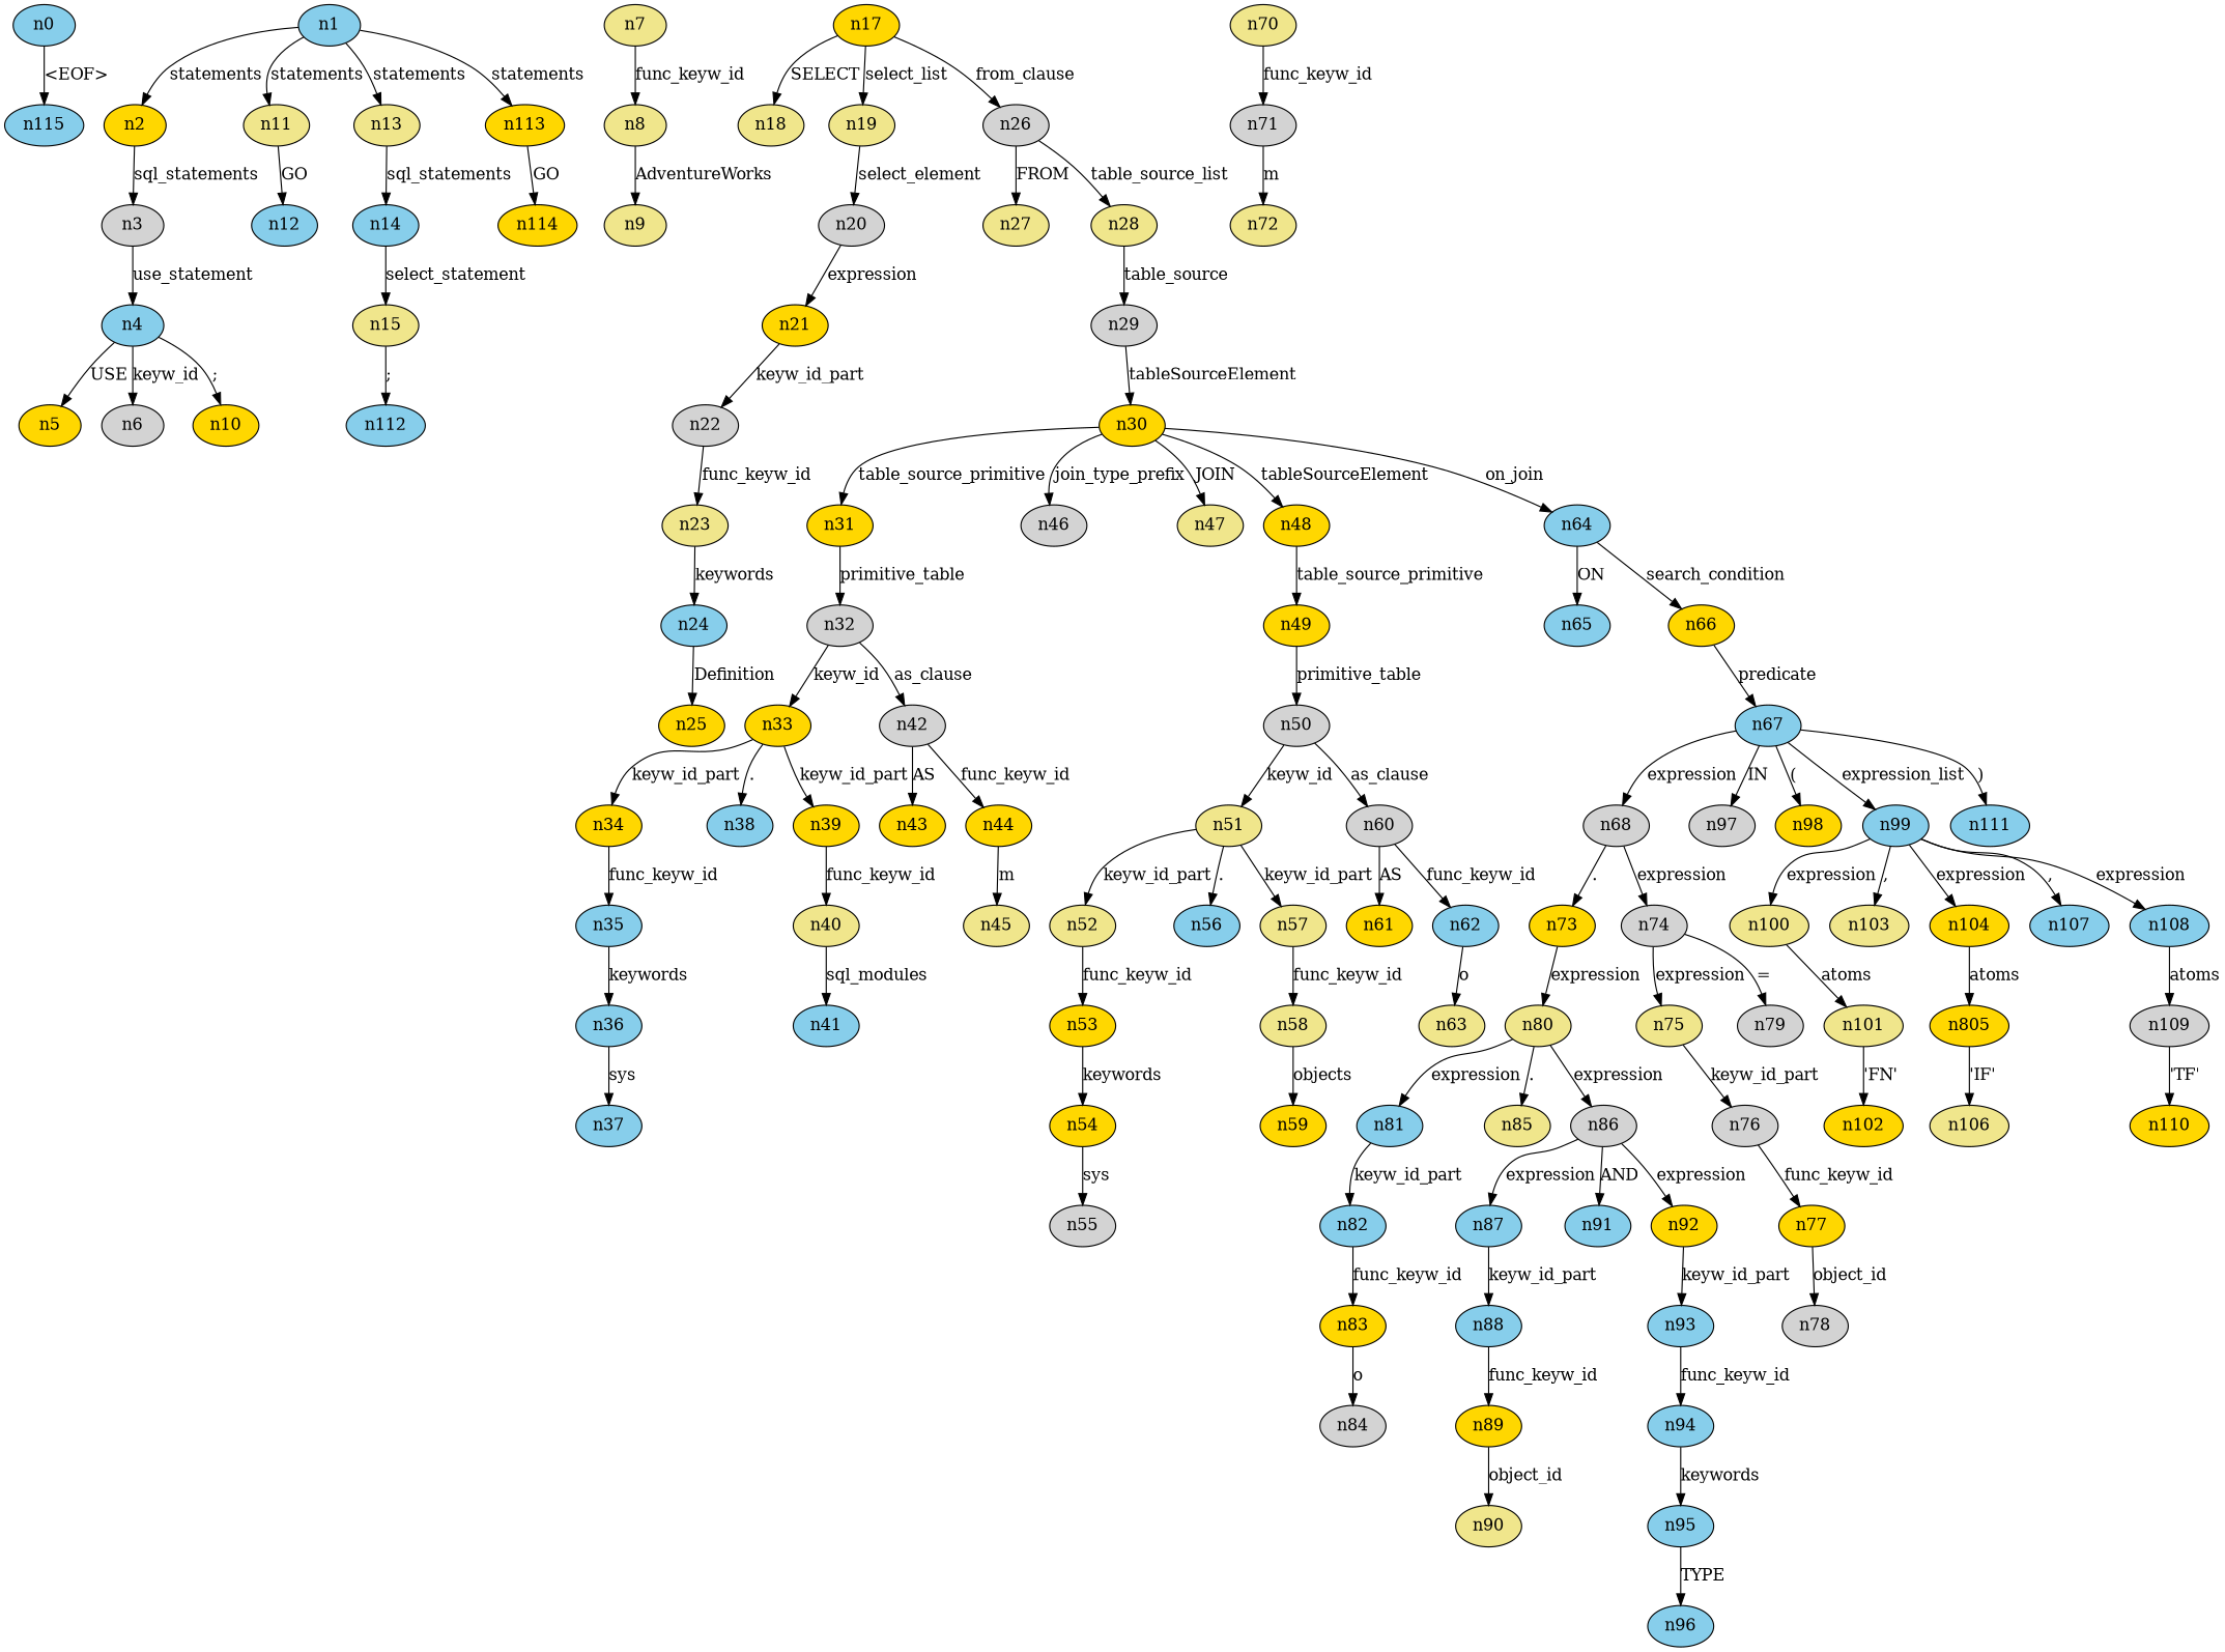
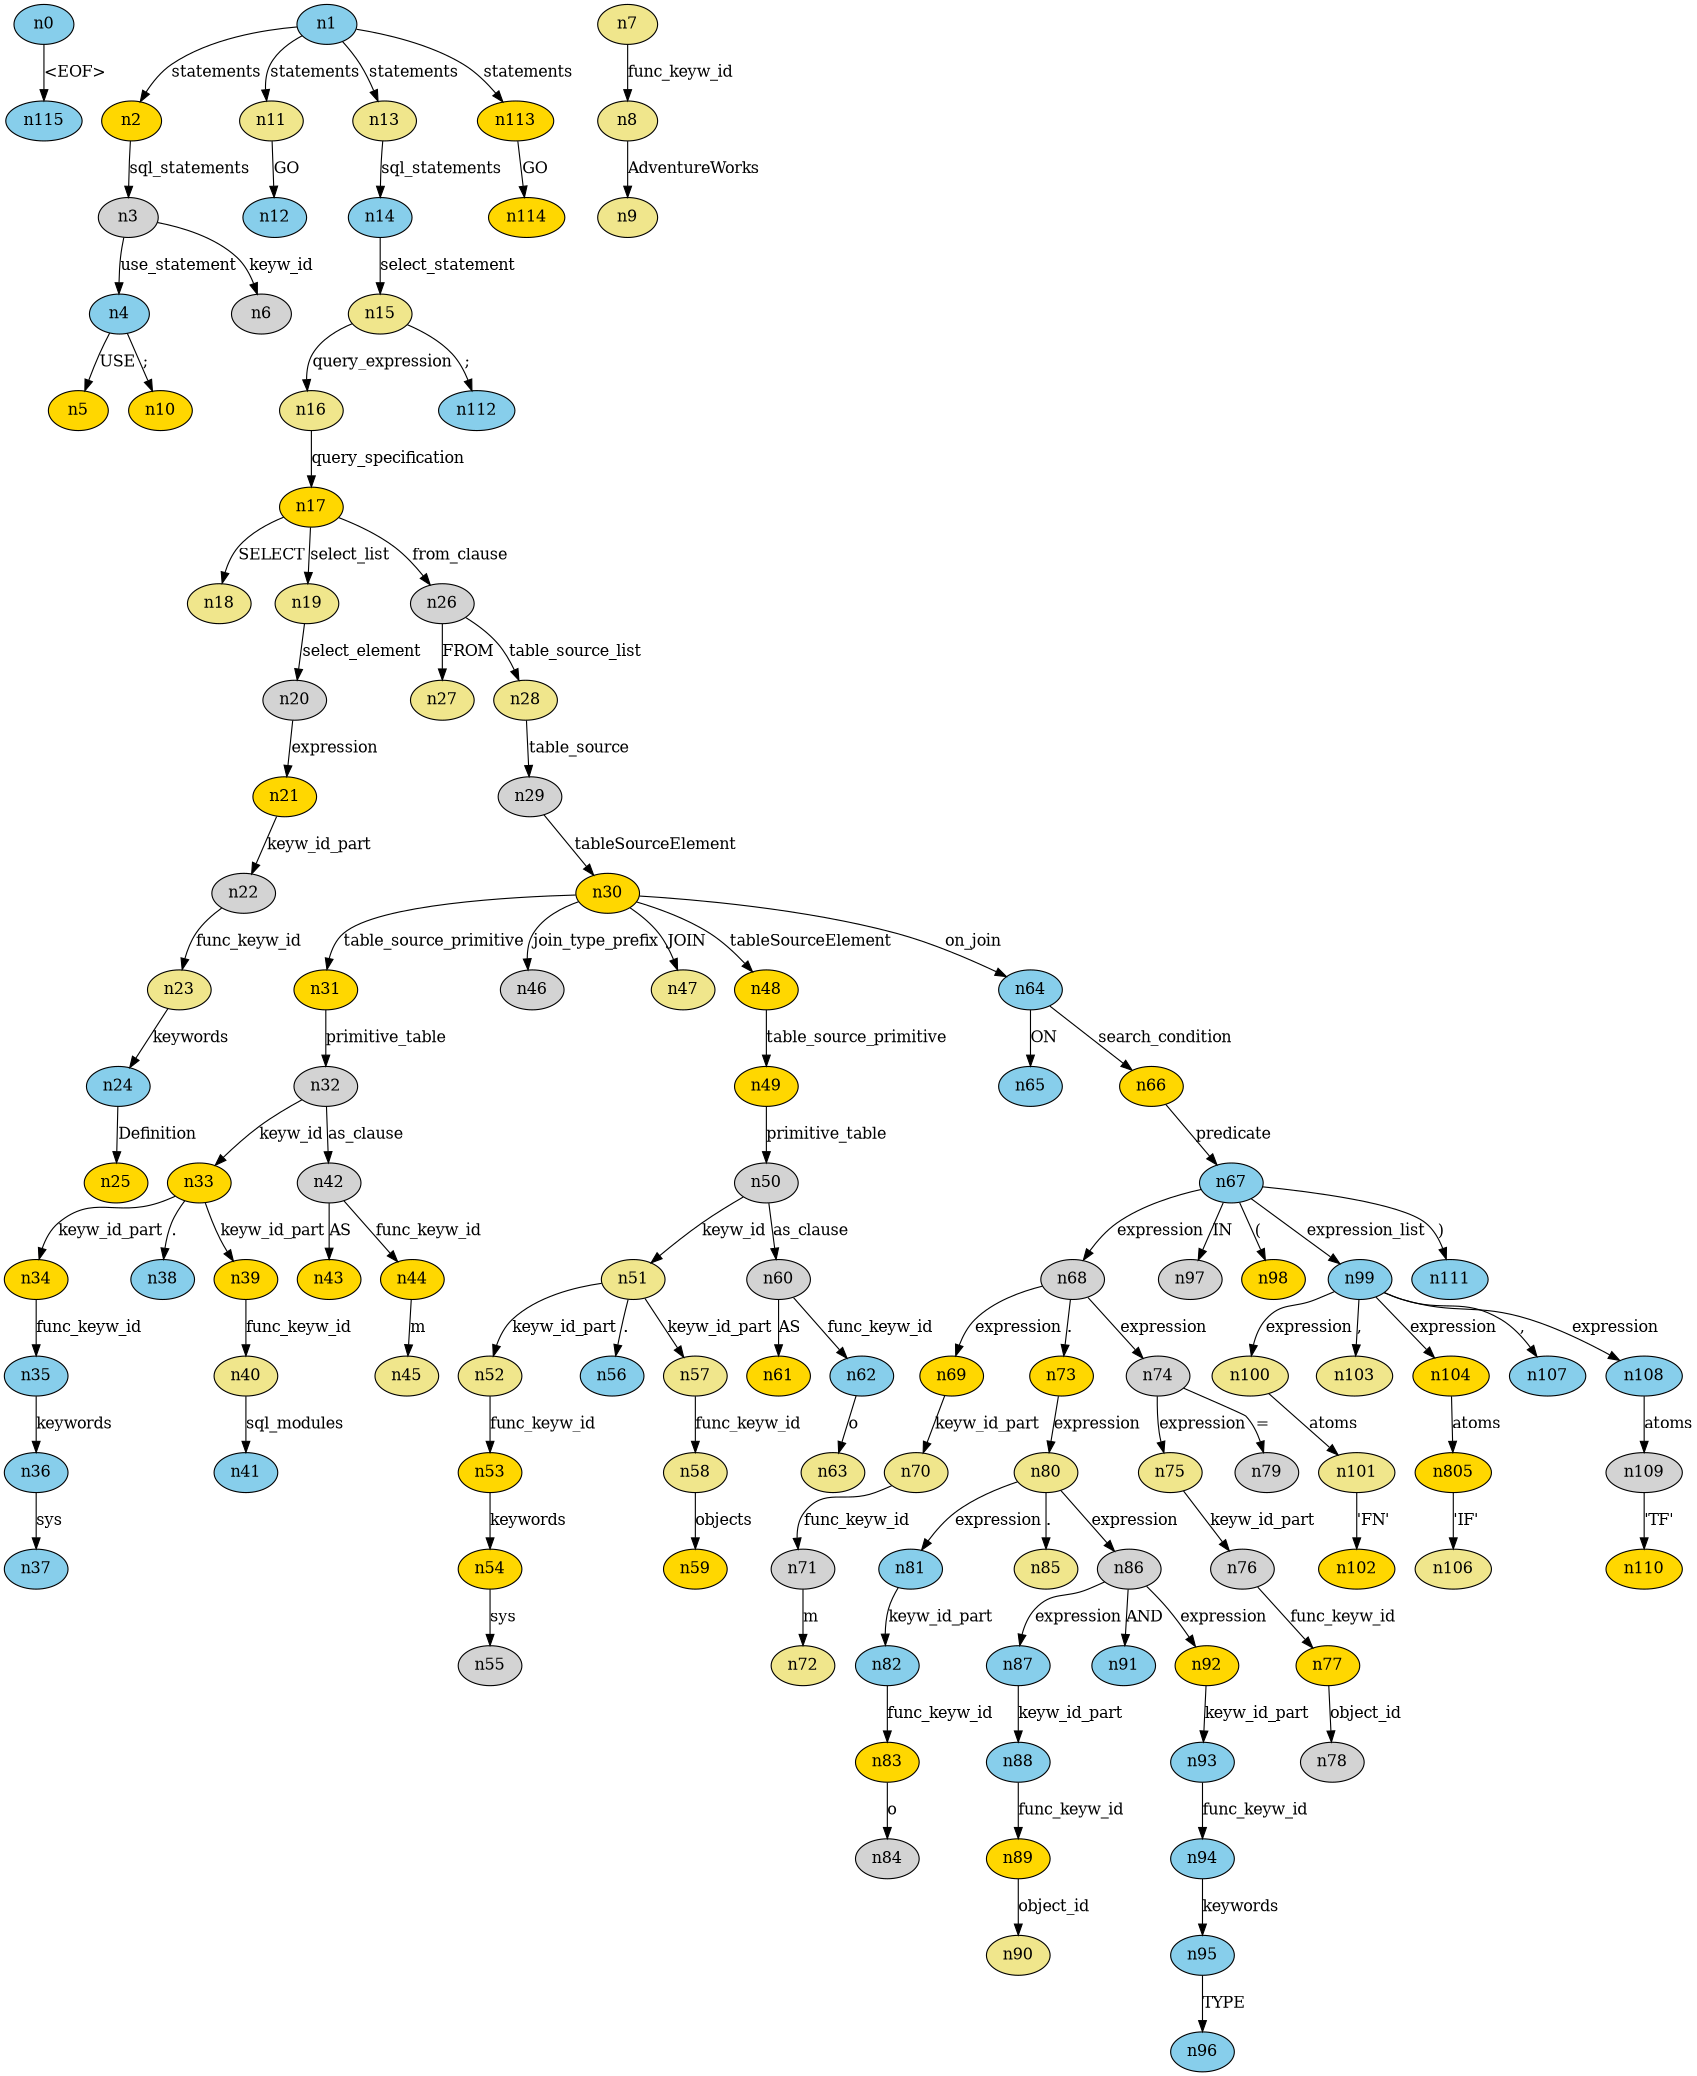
  digraph {
    node [fillcolor=gold style=filled]
    n0 [fillcolor=skyblue]
    n115 [fillcolor=skyblue]
    n1 [fillcolor=skyblue]
    n2
    n11 [fillcolor=khaki]
    n13 [fillcolor=khaki]
    n113
    n3 [fillcolor=lightgrey]
    n12 [fillcolor=skyblue]
    n14 [fillcolor=skyblue]
    n114
    n4 [fillcolor=skyblue]
    n5
    n6 [fillcolor=lightgrey]
    n10
    n7 [fillcolor=khaki]
    n8 [fillcolor=khaki]
    n9 [fillcolor=khaki]
    n15 [fillcolor=khaki]
+   n16 [fillcolor=khaki]
    n112 [fillcolor=skyblue]
    n17
    n18 [fillcolor=khaki]
    n19 [fillcolor=khaki]
    n26 [fillcolor=lightgrey]
    n20 [fillcolor=lightgrey]
    n27 [fillcolor=khaki]
    n28 [fillcolor=khaki]
    n21
    n22 [fillcolor=lightgrey]
    n23 [fillcolor=khaki]
    n24 [fillcolor=skyblue]
    n25
    n29 [fillcolor=lightgrey]
    n30
    n31
    n46 [fillcolor=lightgrey]
    n47 [fillcolor=khaki]
    n48
    n64 [fillcolor=skyblue]
    n32 [fillcolor=lightgrey]
    n49
    n65 [fillcolor=skyblue]
    n66
    n33
    n42 [fillcolor=lightgrey]
    n34
    n38 [fillcolor=skyblue]
    n39
    n43
    n44
    n35 [fillcolor=skyblue]
    n40 [fillcolor=khaki]
    n36 [fillcolor=skyblue]
    n37 [fillcolor=skyblue]
    n41 [fillcolor=skyblue]
    n45 [fillcolor=khaki]
    n50 [fillcolor=lightgrey]
    n51 [fillcolor=khaki]
    n60 [fillcolor=lightgrey]
    n52 [fillcolor=khaki]
    n56 [fillcolor=skyblue]
    n57 [fillcolor=khaki]
    n61
    n62 [fillcolor=skyblue]
    n53
    n58 [fillcolor=khaki]
    n54
    n55 [fillcolor=lightgrey]
    n59
    n63 [fillcolor=khaki]
    n67 [fillcolor=skyblue]
    n68 [fillcolor=lightgrey]
    n97 [fillcolor=lightgrey]
    n98
    n99 [fillcolor=skyblue]
    n111 [fillcolor=skyblue]
+   n69
    n73
    n74 [fillcolor=lightgrey]
    n100 [fillcolor=khaki]
    n103 [fillcolor=khaki]
    n104
    n107 [fillcolor=skyblue]
    n108 [fillcolor=skyblue]
    n70 [fillcolor=khaki]
    n80 [fillcolor=khaki]
    n75 [fillcolor=khaki]
    n79 [fillcolor=lightgrey]
    n71 [fillcolor=lightgrey]
    n72 [fillcolor=khaki]
    n76 [fillcolor=lightgrey]
    n81 [fillcolor=skyblue]
    n85 [fillcolor=khaki]
    n86 [fillcolor=lightgrey]
    n77
    n78 [fillcolor=lightgrey]
    n82 [fillcolor=skyblue]
    n87 [fillcolor=skyblue]
    n91 [fillcolor=skyblue]
    n92
    n83
    n84 [fillcolor=lightgrey]
    n88 [fillcolor=skyblue]
    n93 [fillcolor=skyblue]
    n89
    n90 [fillcolor=khaki]
    n94 [fillcolor=skyblue]
    n95 [fillcolor=skyblue]
    n96 [fillcolor=skyblue]
    n101 [fillcolor=khaki]
    n105 [label=n805]
    n109 [fillcolor=lightgrey]
    n102
    n106 [fillcolor=khaki]
    n110
    n0 -> n115 [label="<EOF>"]
    n1 -> n2 [label=statements]
    n1 -> n11 [label=statements]
    n1 -> n13 [label=statements]
    n1 -> n113 [label=statements]
    n2 -> n3 [label=sql_statements]
    n11 -> n12 [label=GO]
    n13 -> n14 [label=sql_statements]
    n113 -> n114 [label=GO]
    n3 -> n4 [label=use_statement]
    n14 -> n15 [label=select_statement]
    n4 -> n5 [label=USE]
-   n4 -> n6 [label=keyw_id]
+   n3 -> n6 [label=keyw_id]
    n4 -> n10 [label=";"]
    n7 -> n8 [label=func_keyw_id]
    n8 -> n9 [label=AdventureWorks]
+   n15 -> n16 [label=query_expression]
    n15 -> n112 [label=";"]
+   n16 -> n17 [label=query_specification]
    n17 -> n18 [label=SELECT]
    n17 -> n19 [label=select_list]
    n17 -> n26 [label=from_clause]
    n19 -> n20 [label=select_element]
    n26 -> n27 [label=FROM]
    n26 -> n28 [label=table_source_list]
    n20 -> n21 [label=expression]
    n28 -> n29 [label=table_source]
    n21 -> n22 [label=keyw_id_part]
    n22 -> n23 [label=func_keyw_id]
    n23 -> n24 [label=keywords]
    n24 -> n25 [label=Definition]
    n29 -> n30 [label=tableSourceElement]
    n30 -> n31 [label=table_source_primitive]
    n30 -> n46 [label=join_type_prefix]
    n30 -> n47 [label=JOIN]
    n30 -> n48 [label=tableSourceElement]
    n30 -> n64 [label=on_join]
    n31 -> n32 [label=primitive_table]
    n48 -> n49 [label=table_source_primitive]
    n64 -> n65 [label=ON]
    n64 -> n66 [label=search_condition]
    n32 -> n33 [label=keyw_id]
    n32 -> n42 [label=as_clause]
    n49 -> n50 [label=primitive_table]
    n66 -> n67 [label=predicate]
    n33 -> n34 [label=keyw_id_part]
    n33 -> n38 [label="."]
    n33 -> n39 [label=keyw_id_part]
    n42 -> n43 [label=AS]
    n42 -> n44 [label=func_keyw_id]
    n34 -> n35 [label=func_keyw_id]
    n39 -> n40 [label=func_keyw_id]
    n44 -> n45 [label=m]
    n35 -> n36 [label=keywords]
    n40 -> n41 [label=sql_modules]
    n36 -> n37 [label=sys]
    n50 -> n51 [label=keyw_id]
    n50 -> n60 [label=as_clause]
    n51 -> n52 [label=keyw_id_part]
    n51 -> n56 [label="."]
    n51 -> n57 [label=keyw_id_part]
    n60 -> n61 [label=AS]
    n60 -> n62 [label=func_keyw_id]
    n52 -> n53 [label=func_keyw_id]
    n57 -> n58 [label=func_keyw_id]
    n62 -> n63 [label=o]
    n53 -> n54 [label=keywords]
    n58 -> n59 [label=objects]
    n54 -> n55 [label=sys]
    n67 -> n68 [label=expression]
    n67 -> n97 [label=IN]
    n67 -> n98 [label="("]
    n67 -> n99 [label=expression_list]
    n67 -> n111 [label=")"]
+   n68 -> n69 [label=expression]
    n68 -> n73 [label="."]
    n68 -> n74 [label=expression]
    n99 -> n100 [label=expression]
    n99 -> n103 [label=","]
    n99 -> n104 [label=expression]
    n99 -> n107 [label=","]
    n99 -> n108 [label=expression]
+   n69 -> n70 [label=keyw_id_part]
    n73 -> n80 [label=expression]
    n74 -> n75 [label=expression]
    n74 -> n79 [label="="]
    n100 -> n101 [label=atoms]
    n104 -> n105 [label=atoms]
    n108 -> n109 [label=atoms]
    n70 -> n71 [label=func_keyw_id]
    n80 -> n81 [label=expression]
    n80 -> n85 [label="."]
    n80 -> n86 [label=expression]
    n75 -> n76 [label=keyw_id_part]
    n71 -> n72 [label=m]
    n76 -> n77 [label=func_keyw_id]
    n81 -> n82 [label=keyw_id_part]
    n86 -> n87 [label=expression]
    n86 -> n91 [label=AND]
    n86 -> n92 [label=expression]
    n77 -> n78 [label=object_id]
    n82 -> n83 [label=func_keyw_id]
    n87 -> n88 [label=keyw_id_part]
    n92 -> n93 [label=keyw_id_part]
    n83 -> n84 [label=o]
    n88 -> n89 [label=func_keyw_id]
    n93 -> n94 [label=func_keyw_id]
    n89 -> n90 [label=object_id]
    n94 -> n95 [label=keywords]
    n95 -> n96 [label=TYPE]
    n101 -> n102 [label="'FN'"]
    n105 -> n106 [label="'IF'"]
    n109 -> n110 [label="'TF'"]
  }
